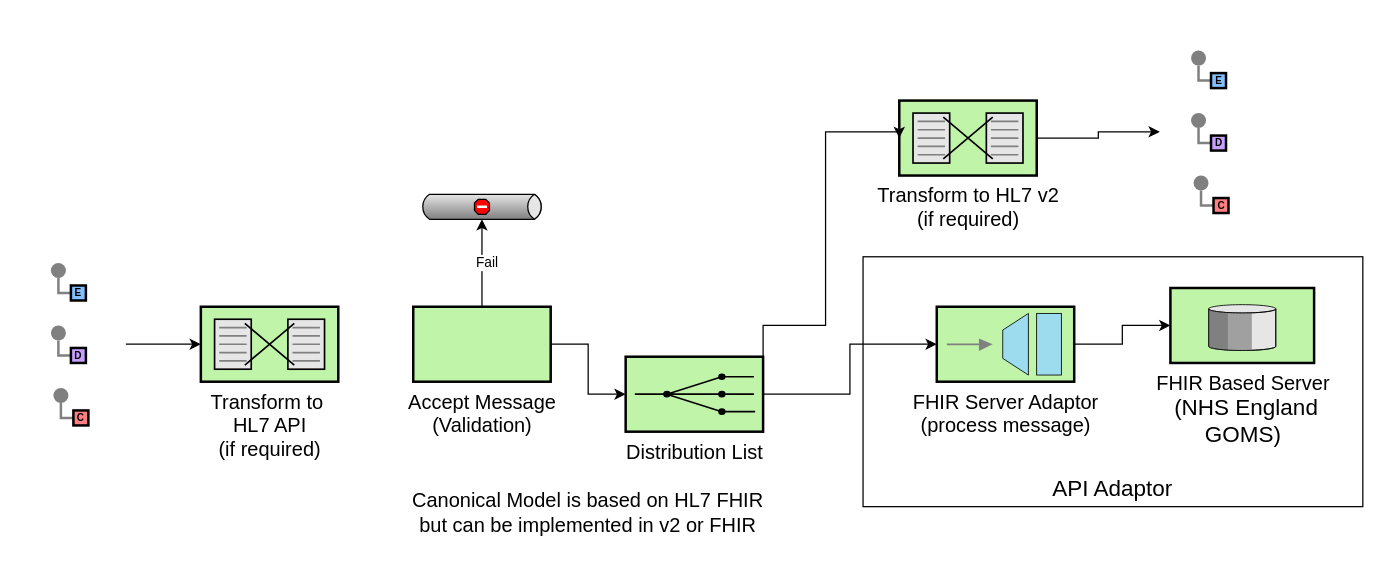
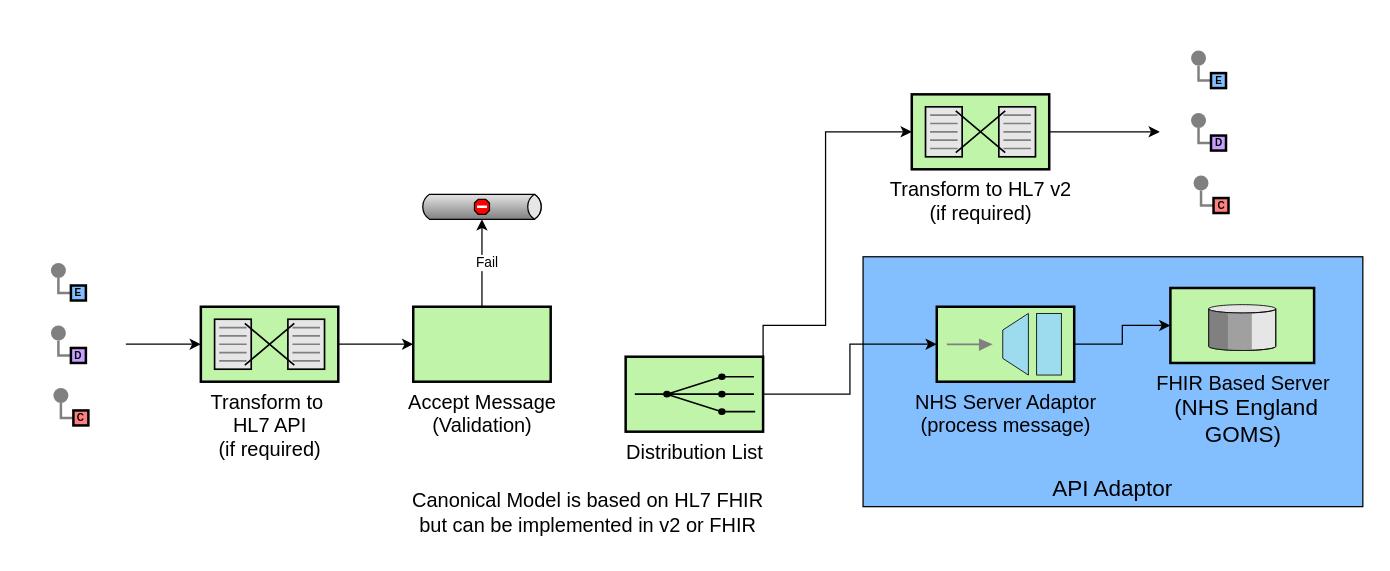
  <mxCell id="0" />
  <mxCell id="1" parent="0" />
- <mxCell id="2" value="&lt;font style=&quot;font-size: 18px;&quot;&gt;API Adaptor&lt;/font&gt;" style="rounded=0;whiteSpace=wrap;html=1;verticalAlign=bottom;" vertex="1" parent="1"><mxGeometry x="690" y="205" width="400" height="200" as="geometry" /></mxCell>
+ <mxCell id="2" value="&lt;font style=&quot;font-size: 18px;&quot;&gt;API Adaptor&lt;/font&gt;" style="rounded=0;whiteSpace=wrap;html=1;verticalAlign=bottom;fillColor=#83beff;" vertex="1" parent="1"><mxGeometry x="690" y="205" width="400" height="200" as="geometry" /></mxCell>
  <mxCell id="3" value="" style="edgeStyle=orthogonalEdgeStyle;rounded=0;exitX=0;exitY=0.5;endArrow=none;dashed=0;html=1;strokeColor=#808080;strokeWidth=2;" edge="1" parent="1" source="5" target="4"><mxGeometry relative="1" as="geometry" /></mxCell>
  <mxCell id="4" value="" style="strokeWidth=2;dashed=0;align=center;fontSize=8;shape=ellipse;fillColor=#808080;strokeColor=none;" vertex="1" parent="1"><mxGeometry x="40" y="260" width="12" height="12" as="geometry" /></mxCell>
  <mxCell id="5" value="D" style="strokeWidth=2;dashed=0;align=center;fontSize=8;shape=rect;fillColor=#C7A0FF;fontStyle=1;whiteSpace=wrap;html=1;" vertex="1" parent="1"><mxGeometry x="56" y="278" width="12" height="12" as="geometry" /></mxCell>
+ <mxCell id="6" style="edgeStyle=orthogonalEdgeStyle;rounded=0;orthogonalLoop=1;jettySize=auto;html=1;entryX=0;entryY=0.5;entryDx=0;entryDy=0;exitX=1;exitY=0.5;exitDx=0;exitDy=0;exitPerimeter=0;" edge="1" parent="1" source="21" target="15"><mxGeometry relative="1" as="geometry" /></mxCell>
  <mxCell id="7" value="" style="rounded=0;whiteSpace=wrap;html=1;strokeColor=none;" vertex="1" parent="1"><mxGeometry x="20" y="190" width="80" height="170" as="geometry" /></mxCell>
  <mxCell id="8" value="" style="edgeStyle=orthogonalEdgeStyle;rounded=0;exitX=0;exitY=0.5;endArrow=none;dashed=0;html=1;strokeColor=#808080;strokeWidth=2;" edge="1" parent="1" source="10" target="9"><mxGeometry relative="1" as="geometry" /></mxCell>
  <mxCell id="9" value="" style="strokeWidth=2;dashed=0;align=center;fontSize=8;shape=ellipse;fillColor=#808080;strokeColor=none;" vertex="1" parent="1"><mxGeometry x="40" y="260" width="12" height="12" as="geometry" /></mxCell>
  <mxCell id="10" value="D" style="strokeWidth=2;dashed=0;align=center;fontSize=8;shape=rect;fillColor=#C7A0FF;fontStyle=1;whiteSpace=wrap;html=1;" vertex="1" parent="1"><mxGeometry x="56" y="278" width="12" height="12" as="geometry" /></mxCell>
  <mxCell id="11" value="" style="edgeStyle=orthogonalEdgeStyle;rounded=0;exitX=0;exitY=0.5;endArrow=none;dashed=0;html=1;strokeColor=#808080;strokeWidth=2;" edge="1" parent="1" source="13" target="12"><mxGeometry relative="1" as="geometry" /></mxCell>
  <mxCell id="12" value="" style="strokeWidth=2;dashed=0;align=center;fontSize=8;shape=ellipse;fillColor=#808080;strokeColor=none;" vertex="1" parent="1"><mxGeometry x="40" y="210" width="12" height="12" as="geometry" /></mxCell>
  <mxCell id="13" value="E" style="strokeWidth=2;dashed=0;align=center;fontSize=8;shape=rect;fillColor=#83BEFF;fontStyle=1;whiteSpace=wrap;html=1;" vertex="1" parent="1"><mxGeometry x="56" y="228" width="12" height="12" as="geometry" /></mxCell>
- <mxCell id="14" style="edgeStyle=orthogonalEdgeStyle;rounded=0;orthogonalLoop=1;jettySize=auto;html=1;" edge="1" parent="1" source="15" target="20"><mxGeometry relative="1" as="geometry" /></mxCell>
  <mxCell id="15" value="&lt;font style=&quot;font-size: 16px;&quot;&gt;Accept Message &lt;br&gt;(Validation)&lt;/font&gt;" style="strokeWidth=2;dashed=0;align=center;fontSize=8;shape=rect;fillColor=#c0f5a9;verticalLabelPosition=bottom;verticalAlign=top;html=1;" vertex="1" parent="1"><mxGeometry x="330" y="245" width="110" height="60" as="geometry" /></mxCell>
  <mxCell id="16" value="" style="strokeWidth=1;outlineConnect=0;dashed=0;align=center;html=1;fontSize=8;shape=mxgraph.eip.deadLetterChannel;verticalLabelPosition=bottom;labelBackgroundColor=#ffffff;verticalAlign=top;" vertex="1" parent="1"><mxGeometry x="335" y="155" width="100" height="20" as="geometry" /></mxCell>
  <mxCell id="17" style="edgeStyle=orthogonalEdgeStyle;rounded=0;orthogonalLoop=1;jettySize=auto;html=1;entryX=0;entryY=1;entryDx=50;entryDy=0;entryPerimeter=0;" edge="1" parent="1" source="15" target="16"><mxGeometry relative="1" as="geometry" /></mxCell>
  <mxCell id="18" value="Fail" style="edgeLabel;html=1;align=center;verticalAlign=middle;resizable=0;points=[];" connectable="0" vertex="1" parent="17"><mxGeometry x="0.028" y="-3" relative="1" as="geometry"><mxPoint as="offset" /></mxGeometry></mxCell>
  <mxCell id="19" style="edgeStyle=orthogonalEdgeStyle;rounded=0;orthogonalLoop=1;jettySize=auto;html=1;" edge="1" parent="1" source="20" target="27"><mxGeometry relative="1" as="geometry" /></mxCell>
  <mxCell id="20" value="&lt;font style=&quot;font-size: 16px;&quot;&gt;Distribution List&lt;/font&gt;" style="html=1;strokeWidth=2;outlineConnect=0;dashed=0;align=center;fontSize=8;fillColor=#c0f5a9;verticalLabelPosition=bottom;verticalAlign=top;shape=mxgraph.eip.recipient_list;" vertex="1" parent="1"><mxGeometry x="500" y="285" width="110" height="60" as="geometry" /></mxCell>
  <mxCell id="21" value="&lt;span style=&quot;font-size: 16px;&quot;&gt;Transform to&amp;nbsp;&lt;/span&gt;&lt;div&gt;&lt;span style=&quot;font-size: 16px;&quot;&gt;HL7 API&lt;br&gt;(if required)&lt;/span&gt;&lt;/div&gt;" style="html=1;strokeWidth=2;outlineConnect=0;dashed=0;align=center;fontSize=8;shape=mxgraph.eip.message_translator;fillColor=#c0f5a9;verticalLabelPosition=bottom;verticalAlign=top;" vertex="1" parent="1"><mxGeometry x="160" y="245" width="110" height="60" as="geometry" /></mxCell>
  <mxCell id="22" style="edgeStyle=orthogonalEdgeStyle;rounded=0;orthogonalLoop=1;jettySize=auto;html=1;entryX=0;entryY=0.5;entryDx=0;entryDy=0;entryPerimeter=0;" edge="1" parent="1" source="7" target="21"><mxGeometry relative="1" as="geometry" /></mxCell>
  <mxCell id="23" style="edgeStyle=orthogonalEdgeStyle;rounded=0;orthogonalLoop=1;jettySize=auto;html=1;entryX=0;entryY=0.5;entryDx=0;entryDy=0;" edge="1" parent="1" source="24" target="29"><mxGeometry relative="1" as="geometry" /></mxCell>
- <mxCell id="24" value="&lt;font style=&quot;font-size: 16px;&quot;&gt;Transform to HL7 v2&lt;br&gt;(if required)&lt;/font&gt;" style="html=1;strokeWidth=2;outlineConnect=0;dashed=0;align=center;fontSize=8;shape=mxgraph.eip.message_translator;fillColor=#c0f5a9;verticalLabelPosition=bottom;verticalAlign=top;" vertex="1" parent="1"><mxGeometry x="719" y="80" width="110" height="60" as="geometry" /></mxCell>
+ <mxCell id="24" value="&lt;font style=&quot;font-size: 16px;&quot;&gt;Transform to HL7 v2&lt;br&gt;(if required)&lt;/font&gt;" style="html=1;strokeWidth=2;outlineConnect=0;dashed=0;align=center;fontSize=8;shape=mxgraph.eip.message_translator;fillColor=#c0f5a9;verticalLabelPosition=bottom;verticalAlign=top;" vertex="1" parent="1"><mxGeometry x="729" y="75" width="110" height="60" as="geometry" /></mxCell>
  <mxCell id="25" style="edgeStyle=orthogonalEdgeStyle;rounded=0;orthogonalLoop=1;jettySize=auto;html=1;entryX=0;entryY=0.5;entryDx=0;entryDy=0;entryPerimeter=0;exitX=1;exitY=0.25;exitDx=0;exitDy=0;exitPerimeter=0;" edge="1" parent="1" source="20" target="24"><mxGeometry relative="1" as="geometry"><Array as="points"><mxPoint x="660" y="260" /><mxPoint x="660" y="105" /></Array></mxGeometry></mxCell>
  <mxCell id="26" style="edgeStyle=orthogonalEdgeStyle;rounded=0;orthogonalLoop=1;jettySize=auto;html=1;" edge="1" parent="1" source="27" target="28"><mxGeometry relative="1" as="geometry" /></mxCell>
- <mxCell id="27" value="&lt;font style=&quot;font-size: 16px;&quot;&gt;FHIR Server Adaptor&lt;br&gt;(process message)&lt;/font&gt;" style="fillColor=#c0f5a9;dashed=0;outlineConnect=0;strokeWidth=2;html=1;align=center;fontSize=8;verticalLabelPosition=bottom;verticalAlign=top;shape=mxgraph.eip.messaging_gateway;" vertex="1" parent="1"><mxGeometry x="749" y="245" width="110" height="60" as="geometry" /></mxCell>
+ <mxCell id="27" value="&lt;font style=&quot;font-size: 16px;&quot;&gt;NHS Server Adaptor&lt;br&gt;(process message)&lt;/font&gt;" style="fillColor=#c0f5a9;dashed=0;outlineConnect=0;strokeWidth=2;html=1;align=center;fontSize=8;verticalLabelPosition=bottom;verticalAlign=top;shape=mxgraph.eip.messaging_gateway;" vertex="1" parent="1"><mxGeometry x="749" y="245" width="110" height="60" as="geometry" /></mxCell>
  <mxCell id="28" value="&lt;font style=&quot;font-size: 16px;&quot;&gt;FHIR Based Server&lt;br&gt;&lt;span style=&quot;font-size: 18px; text-wrap-mode: wrap;&quot;&gt;&amp;nbsp;(NHS England GOMS)&lt;/span&gt;&lt;/font&gt;" style="html=1;strokeWidth=2;outlineConnect=0;dashed=0;align=center;fontSize=8;verticalLabelPosition=bottom;verticalAlign=top;shape=mxgraph.eip.message_store;fillColor=#c0f5a9" vertex="1" parent="1"><mxGeometry x="936" y="230" width="115" height="60" as="geometry" /></mxCell>
  <mxCell id="29" value="" style="rounded=0;whiteSpace=wrap;html=1;strokeColor=none;" vertex="1" parent="1"><mxGeometry x="927.5" y="45" width="90" height="120" as="geometry" /></mxCell>
  <mxCell id="30" value="&lt;font style=&quot;font-size: 16px;&quot;&gt;Canonical Model is based on HL7 FHIR but can be implemented in v2 or FHIR&lt;/font&gt;" style="text;html=1;align=center;verticalAlign=middle;whiteSpace=wrap;rounded=0;" vertex="1" parent="1"><mxGeometry x="320" y="385" width="300" height="50" as="geometry" /></mxCell>
  <mxCell id="31" value="" style="edgeStyle=orthogonalEdgeStyle;rounded=0;exitX=0;exitY=0.5;endArrow=none;dashed=0;html=1;strokeColor=#808080;strokeWidth=2;" edge="1" parent="1" source="33" target="32"><mxGeometry relative="1" as="geometry" /></mxCell>
  <mxCell id="32" value="" style="strokeWidth=2;dashed=0;align=center;fontSize=8;shape=ellipse;fillColor=#808080;strokeColor=none;" vertex="1" parent="1"><mxGeometry x="42" y="310" width="12" height="12" as="geometry" /></mxCell>
  <mxCell id="33" value="C" style="strokeWidth=2;dashed=0;align=center;fontSize=8;shape=rect;fillColor=#FF8080;fontStyle=1;whiteSpace=wrap;html=1;" vertex="1" parent="1"><mxGeometry x="58" y="328" width="12" height="12" as="geometry" /></mxCell>
  <mxCell id="34" value="" style="edgeStyle=orthogonalEdgeStyle;rounded=0;exitX=0;exitY=0.5;endArrow=none;dashed=0;html=1;strokeColor=#808080;strokeWidth=2;" edge="1" parent="1" source="36" target="35"><mxGeometry relative="1" as="geometry" /></mxCell>
  <mxCell id="35" value="" style="strokeWidth=2;dashed=0;align=center;fontSize=8;shape=ellipse;fillColor=#808080;strokeColor=none;" vertex="1" parent="1"><mxGeometry x="952.5" y="90" width="12" height="12" as="geometry" /></mxCell>
  <mxCell id="36" value="D" style="strokeWidth=2;dashed=0;align=center;fontSize=8;shape=rect;fillColor=#C7A0FF;fontStyle=1;whiteSpace=wrap;html=1;" vertex="1" parent="1"><mxGeometry x="968.5" y="108" width="12" height="12" as="geometry" /></mxCell>
  <mxCell id="37" value="" style="rounded=0;whiteSpace=wrap;html=1;strokeColor=none;" vertex="1" parent="1"><mxGeometry x="932.5" y="20" width="80" height="170" as="geometry" /></mxCell>
  <mxCell id="38" value="" style="edgeStyle=orthogonalEdgeStyle;rounded=0;exitX=0;exitY=0.5;endArrow=none;dashed=0;html=1;strokeColor=#808080;strokeWidth=2;" edge="1" parent="1" source="40" target="39"><mxGeometry relative="1" as="geometry" /></mxCell>
  <mxCell id="39" value="" style="strokeWidth=2;dashed=0;align=center;fontSize=8;shape=ellipse;fillColor=#808080;strokeColor=none;" vertex="1" parent="1"><mxGeometry x="952.5" y="90" width="12" height="12" as="geometry" /></mxCell>
  <mxCell id="40" value="D" style="strokeWidth=2;dashed=0;align=center;fontSize=8;shape=rect;fillColor=#C7A0FF;fontStyle=1;whiteSpace=wrap;html=1;" vertex="1" parent="1"><mxGeometry x="968.5" y="108" width="12" height="12" as="geometry" /></mxCell>
  <mxCell id="41" value="" style="edgeStyle=orthogonalEdgeStyle;rounded=0;exitX=0;exitY=0.5;endArrow=none;dashed=0;html=1;strokeColor=#808080;strokeWidth=2;" edge="1" parent="1" source="43" target="42"><mxGeometry relative="1" as="geometry" /></mxCell>
  <mxCell id="42" value="" style="strokeWidth=2;dashed=0;align=center;fontSize=8;shape=ellipse;fillColor=#808080;strokeColor=none;" vertex="1" parent="1"><mxGeometry x="952.5" y="40" width="12" height="12" as="geometry" /></mxCell>
  <mxCell id="43" value="E" style="strokeWidth=2;dashed=0;align=center;fontSize=8;shape=rect;fillColor=#83BEFF;fontStyle=1;whiteSpace=wrap;html=1;" vertex="1" parent="1"><mxGeometry x="968.5" y="58" width="12" height="12" as="geometry" /></mxCell>
  <mxCell id="44" value="" style="edgeStyle=orthogonalEdgeStyle;rounded=0;exitX=0;exitY=0.5;endArrow=none;dashed=0;html=1;strokeColor=#808080;strokeWidth=2;" edge="1" parent="1" source="46" target="45"><mxGeometry relative="1" as="geometry" /></mxCell>
  <mxCell id="45" value="" style="strokeWidth=2;dashed=0;align=center;fontSize=8;shape=ellipse;fillColor=#808080;strokeColor=none;" vertex="1" parent="1"><mxGeometry x="954.5" y="140" width="12" height="12" as="geometry" /></mxCell>
  <mxCell id="46" value="C" style="strokeWidth=2;dashed=0;align=center;fontSize=8;shape=rect;fillColor=#FF8080;fontStyle=1;whiteSpace=wrap;html=1;" vertex="1" parent="1"><mxGeometry x="970.5" y="158" width="12" height="12" as="geometry" /></mxCell>
